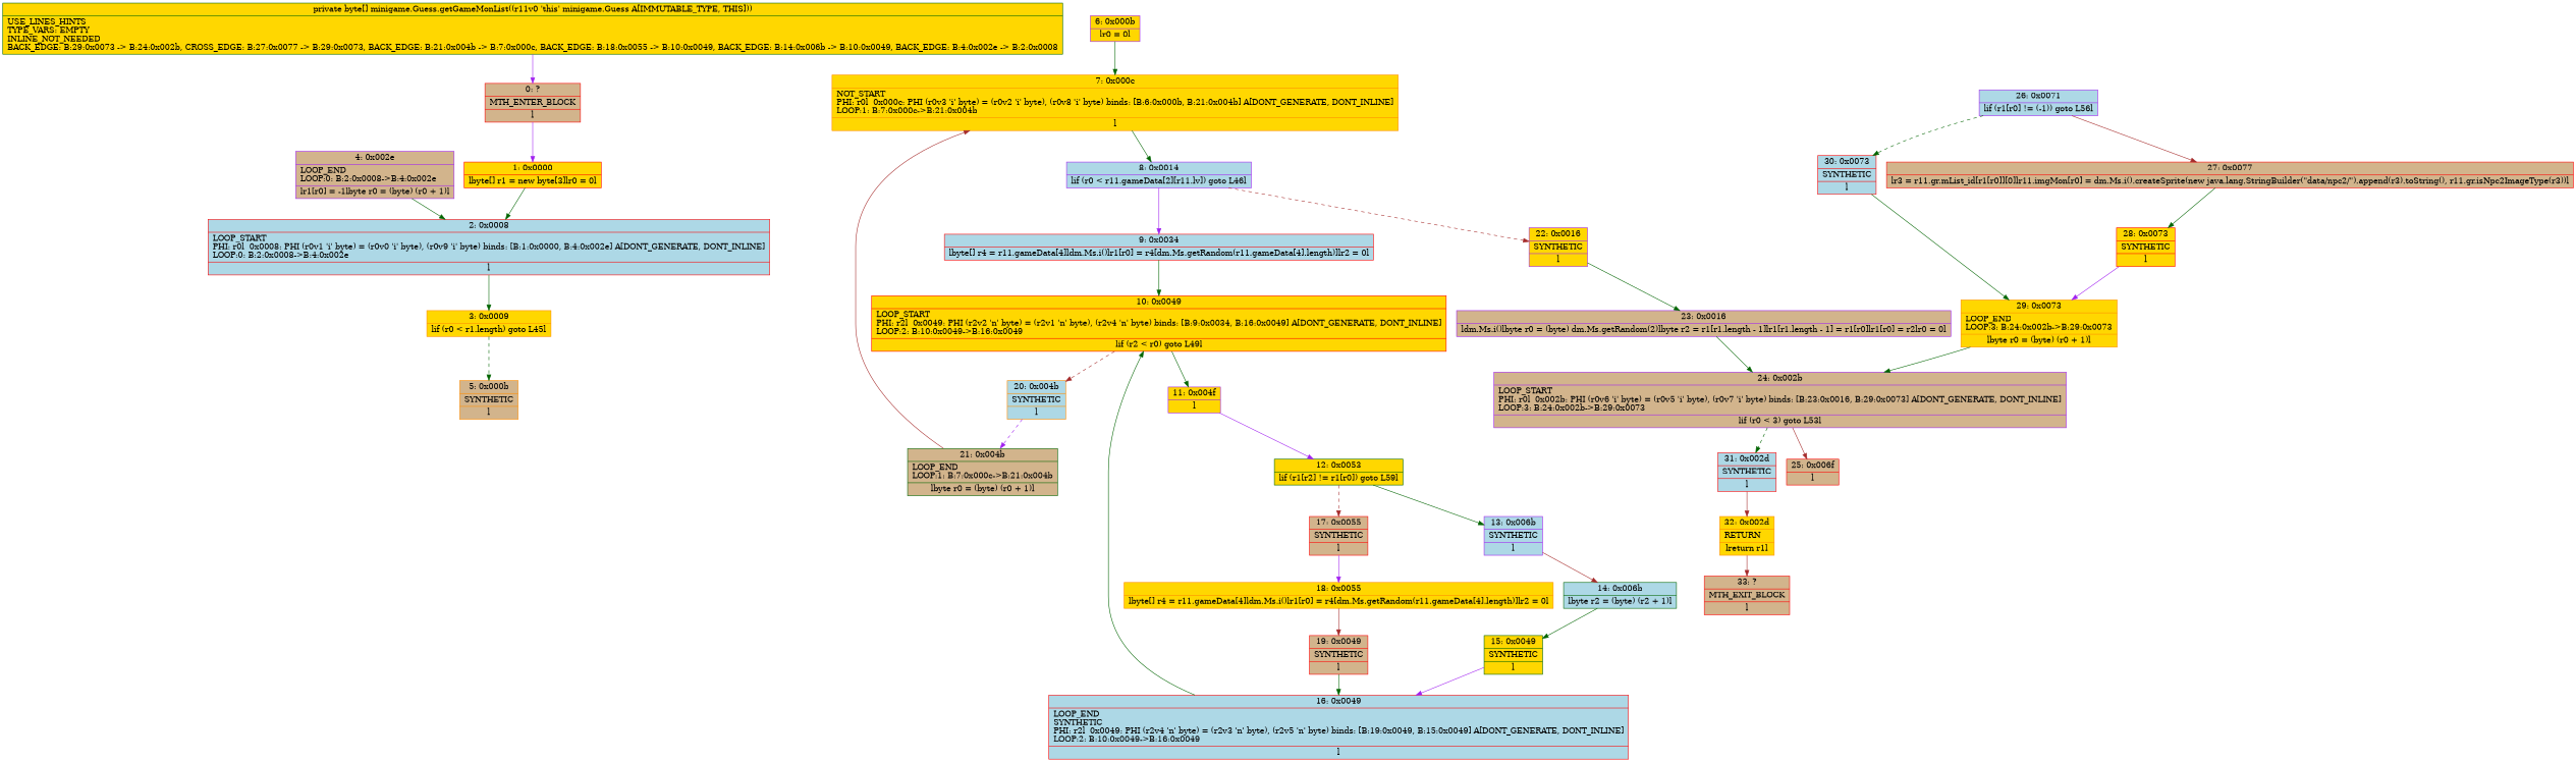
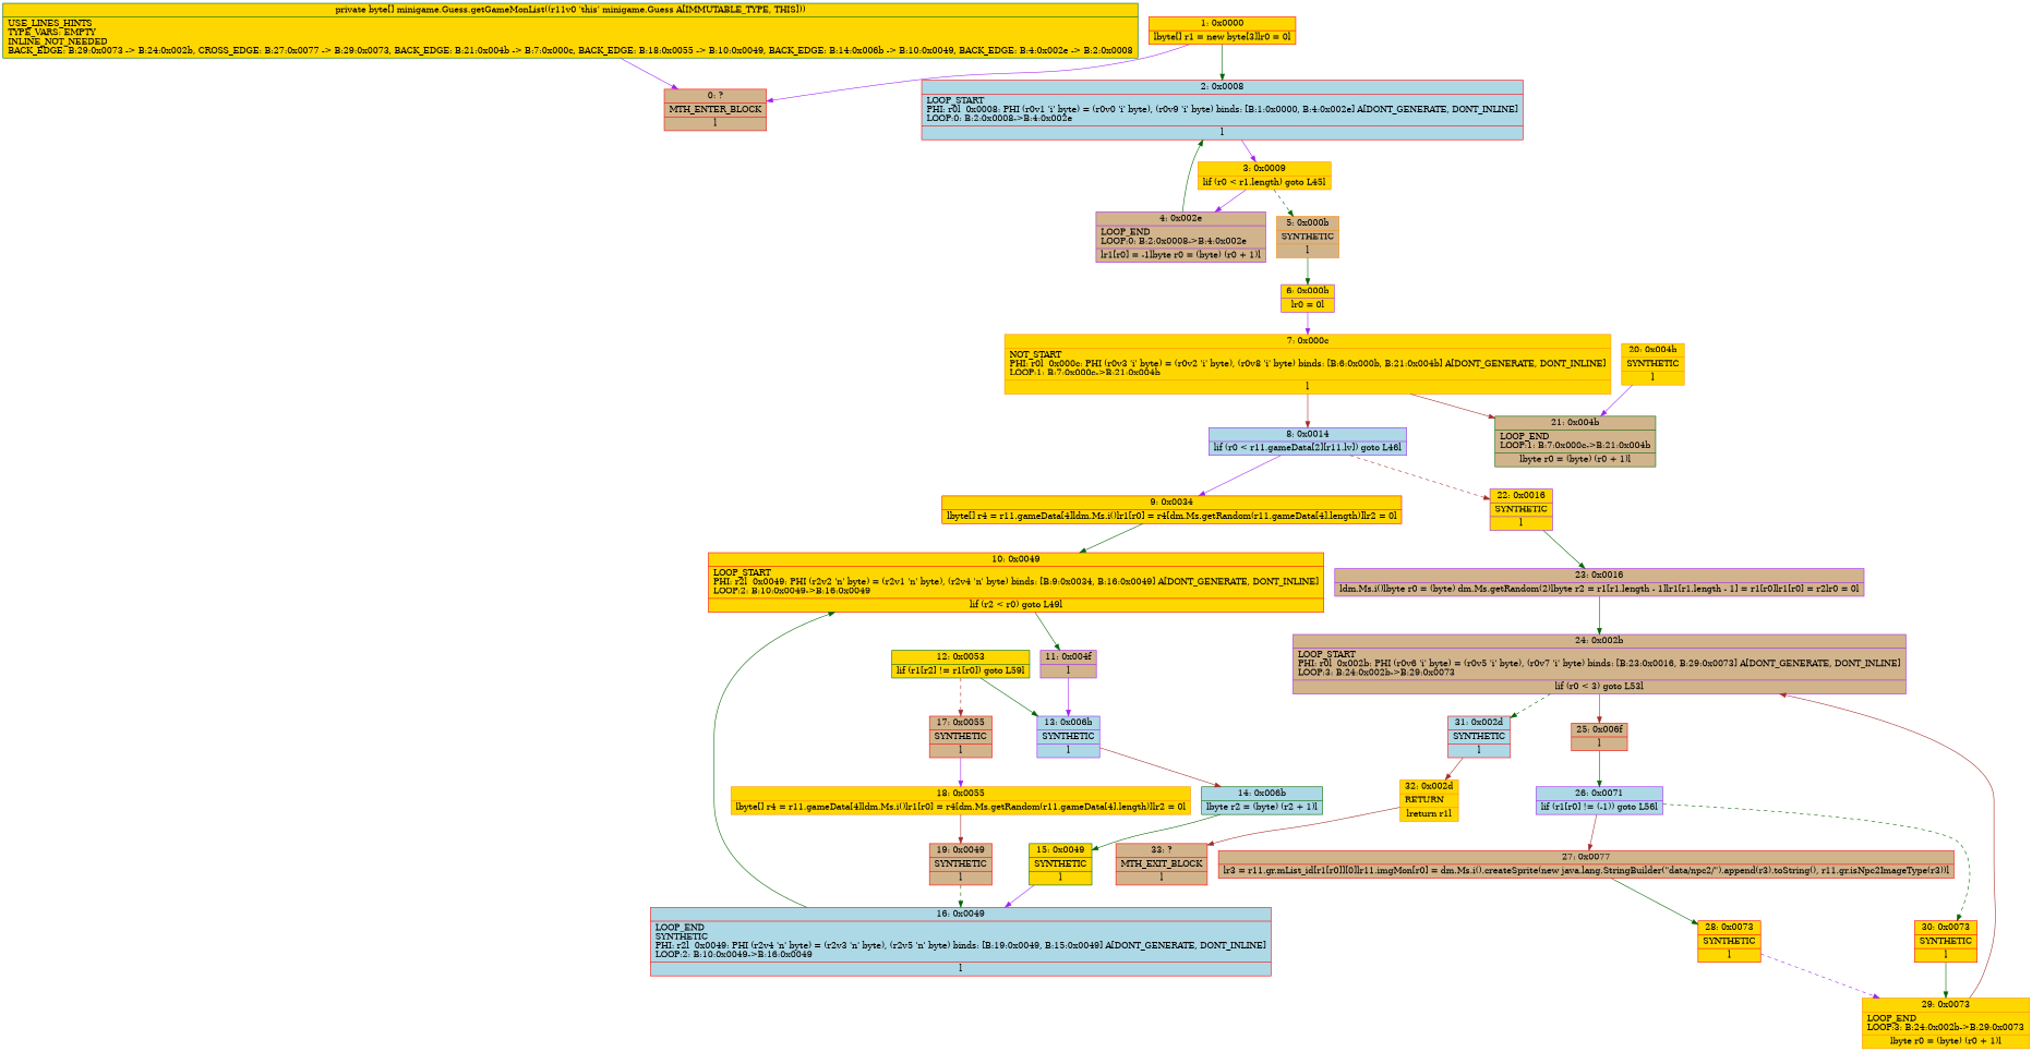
  digraph {
    node [color=red fillcolor=gold shape=record style=filled]
    edge [color=darkgreen]
    n1 [fillcolor=tan label="{0\:\ ?|MTH_ENTER_BLOCK\l|l}"]
    n2 [label="{1\:\ 0x0000|lbyte[] r1 = new byte[3]lr0 = 0l}"]
    n3 [fillcolor=lightblue label="{2\:\ 0x0008|LOOP_START\lPHI: r0l  0x0008: PHI (r0v1 'i' byte) = (r0v0 'i' byte), (r0v9 'i' byte) binds: [B:1:0x0000, B:4:0x002e] A[DONT_GENERATE, DONT_INLINE]\lLOOP:0: B:2:0x0008\-\>B:4:0x002e\l|l}"]
    n4 [color=darkorange label="{3\:\ 0x0009|lif (r0 \< r1.length) goto L45l}"]
    n5 [color=purple fillcolor=tan label="{4\:\ 0x002e|LOOP_END\lLOOP:0: B:2:0x0008\-\>B:4:0x002e\l|lr1[r0] = \-1lbyte r0 = (byte) (r0 + 1)l}"]
    n6 [color=darkorange fillcolor=tan label="{5\:\ 0x000b|SYNTHETIC\l|l}"]
    n7 [color=purple label="{6\:\ 0x000b|lr0 = 0l}"]
    n8 [color=darkorange label="{7\:\ 0x000c|NOT_START\lPHI: r0l  0x000c: PHI (r0v3 'i' byte) = (r0v2 'i' byte), (r0v8 'i' byte) binds: [B:6:0x000b, B:21:0x004b] A[DONT_GENERATE, DONT_INLINE]\lLOOP:1: B:7:0x000c\-\>B:21:0x004b\l|l}"]
    n9 [color=purple fillcolor=lightblue label="{8\:\ 0x0014|lif (r0 \< r11.gameData[2][r11.lv]) goto L46l}"]
-   n10 [fillcolor=lightblue label="{9\:\ 0x0034|lbyte[] r4 = r11.gameData[4]ldm.Ms.i()lr1[r0] = r4[dm.Ms.getRandom(r11.gameData[4].length)]lr2 = 0l}"]
+   n10 [label="{9\:\ 0x0034|lbyte[] r4 = r11.gameData[4]ldm.Ms.i()lr1[r0] = r4[dm.Ms.getRandom(r11.gameData[4].length)]lr2 = 0l}"]
    n11 [color=purple label="{22\:\ 0x0016|SYNTHETIC\l|l}"]
    n12 [label="{10\:\ 0x0049|LOOP_START\lPHI: r2l  0x0049: PHI (r2v2 'n' byte) = (r2v1 'n' byte), (r2v4 'n' byte) binds: [B:9:0x0034, B:16:0x0049] A[DONT_GENERATE, DONT_INLINE]\lLOOP:2: B:10:0x0049\-\>B:16:0x0049\l|lif (r2 \< r0) goto L49l}"]
    n13 [color=purple fillcolor=tan label="{23\:\ 0x0016|ldm.Ms.i()lbyte r0 = (byte) dm.Ms.getRandom(2)lbyte r2 = r1[r1.length \- 1]lr1[r1.length \- 1] = r1[r0]lr1[r0] = r2lr0 = 0l}"]
-   n14 [color=purple label="{11\:\ 0x004f|l}"]
-   n15 [color=darkorange fillcolor=lightblue label="{20\:\ 0x004b|SYNTHETIC\l|l}"]
+   n14 [color=purple fillcolor=tan label="{11\:\ 0x004f|l}"]
+   n15 [color=darkorange label="{20\:\ 0x004b|SYNTHETIC\l|l}"]
    n16 [color=darkgreen label="{12\:\ 0x0053|lif (r1[r2] != r1[r0]) goto L59l}"]
    n17 [color=darkgreen fillcolor=tan label="{21\:\ 0x004b|LOOP_END\lLOOP:1: B:7:0x000c\-\>B:21:0x004b\l|lbyte r0 = (byte) (r0 + 1)l}"]
    n18 [color=purple fillcolor=lightblue label="{13\:\ 0x006b|SYNTHETIC\l|l}"]
    n19 [fillcolor=tan label="{17\:\ 0x0055|SYNTHETIC\l|l}"]
    n20 [color=darkgreen fillcolor=lightblue label="{14\:\ 0x006b|lbyte r2 = (byte) (r2 + 1)l}"]
    n21 [color=darkorange label="{18\:\ 0x0055|lbyte[] r4 = r11.gameData[4]ldm.Ms.i()lr1[r0] = r4[dm.Ms.getRandom(r11.gameData[4].length)]lr2 = 0l}"]
    n22 [color=darkgreen label="{15\:\ 0x0049|SYNTHETIC\l|l}"]
    n23 [fillcolor=lightblue label="{16\:\ 0x0049|LOOP_END\lSYNTHETIC\lPHI: r2l  0x0049: PHI (r2v4 'n' byte) = (r2v3 'n' byte), (r2v5 'n' byte) binds: [B:19:0x0049, B:15:0x0049] A[DONT_GENERATE, DONT_INLINE]\lLOOP:2: B:10:0x0049\-\>B:16:0x0049\l|l}"]
    n24 [fillcolor=tan label="{19\:\ 0x0049|SYNTHETIC\l|l}"]
    n25 [color=purple fillcolor=tan label="{24\:\ 0x002b|LOOP_START\lPHI: r0l  0x002b: PHI (r0v6 'i' byte) = (r0v5 'i' byte), (r0v7 'i' byte) binds: [B:23:0x0016, B:29:0x0073] A[DONT_GENERATE, DONT_INLINE]\lLOOP:3: B:24:0x002b\-\>B:29:0x0073\l|lif (r0 \< 3) goto L53l}"]
    n26 [fillcolor=tan label="{25\:\ 0x006f|l}"]
    n27 [fillcolor=lightblue label="{31\:\ 0x002d|SYNTHETIC\l|l}"]
    n28 [color=purple fillcolor=lightblue label="{26\:\ 0x0071|lif (r1[r0] != (\-1)) goto L56l}"]
    n29 [color=darkorange label="{32\:\ 0x002d|RETURN\l|lreturn r1l}"]
    n30 [fillcolor=tan label="{27\:\ 0x0077|lr3 = r11.gr.mList_id[r1[r0]][0]lr11.imgMon[r0] = dm.Ms.i().createSprite(new java.lang.StringBuilder(\"data\/npc2\/\").append(r3).toString(), r11.gr.isNpc2ImageType(r3))l}"]
-   n31 [fillcolor=lightblue label="{30\:\ 0x0073|SYNTHETIC\l|l}"]
+   n31 [label="{30\:\ 0x0073|SYNTHETIC\l|l}"]
    n32 [label="{28\:\ 0x0073|SYNTHETIC\l|l}"]
    n33 [color=darkorange label="{29\:\ 0x0073|LOOP_END\lLOOP:3: B:24:0x002b\-\>B:29:0x0073\l|lbyte r0 = (byte) (r0 + 1)l}"]
    n34 [fillcolor=tan label="{33\:\ ?|MTH_EXIT_BLOCK\l|l}"]
    n35 [color=darkgreen label="{private byte[] minigame.Guess.getGameMonList((r11v0 'this' minigame.Guess A[IMMUTABLE_TYPE, THIS]))  | USE_LINES_HINTS\lTYPE_VARS: EMPTY\lINLINE_NOT_NEEDED\lBACK_EDGE: B:29:0x0073 \-\> B:24:0x002b, CROSS_EDGE: B:27:0x0077 \-\> B:29:0x0073, BACK_EDGE: B:21:0x004b \-\> B:7:0x000c, BACK_EDGE: B:18:0x0055 \-\> B:10:0x0049, BACK_EDGE: B:14:0x006b \-\> B:10:0x0049, BACK_EDGE: B:4:0x002e \-\> B:2:0x0008\l}"]
-   n1 -> n2 [color=purple]
+   n2 -> n1 [color=purple]
    n2 -> n3
-   n3 -> n4
+   n3 -> n4 [color=purple]
+   n4 -> n5 [color=purple]
    n4 -> n6 [style=dashed]
    n5 -> n3
-   n7 -> n8
-   n8 -> n9
+   n6 -> n7
+   n7 -> n8 [color=purple]
+   n8 -> n9 [color=brown]
    n9 -> n10 [color=purple]
    n9 -> n11 [color=brown style=dashed]
    n10 -> n12
    n11 -> n13
    n12 -> n14
-   n12 -> n15 [color=brown style=dashed]
    n13 -> n25
-   n14 -> n16 [color=purple]
-   n15 -> n17 [color=purple style=dashed]
+   n14 -> n18 [color=purple]
+   n15 -> n17 [color=purple]
    n16 -> n18
    n16 -> n19 [color=brown style=dashed]
-   n17 -> n8 [color=brown]
+   n8 -> n17 [color=brown]
    n18 -> n20 [color=brown]
    n19 -> n21 [color=purple]
    n20 -> n22
    n21 -> n24 [color=brown]
    n22 -> n23 [color=purple]
    n23 -> n12
-   n24 -> n23
+   n24 -> n23 [style=dashed]
    n25 -> n26 [color=brown]
    n25 -> n27 [style=dashed]
+   n26 -> n28
    n27 -> n29 [color=brown]
    n28 -> n30 [color=brown]
    n28 -> n31 [style=dashed]
    n29 -> n34 [color=brown]
    n30 -> n32
    n31 -> n33
-   n32 -> n33 [color=purple]
-   n33 -> n25
+   n32 -> n33 [color=purple style=dashed]
+   n33 -> n25 [color=brown]
    n35 -> n1 [color=purple]
  }
